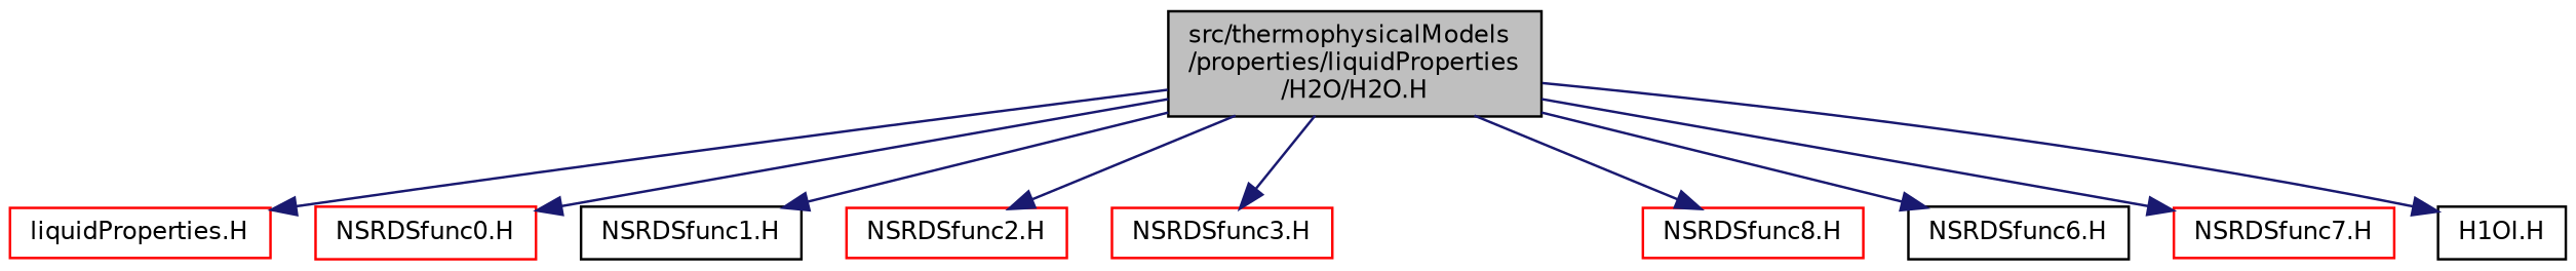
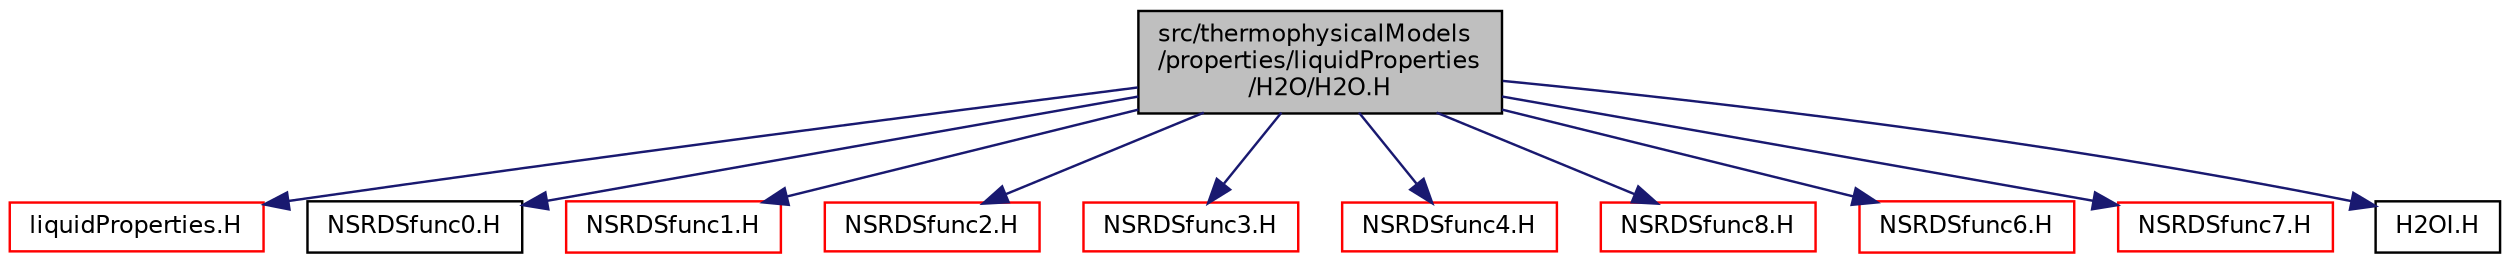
  digraph {
    node [color=red fontname=Helvetica fontsize=10 shape=record]
    edge [color=midnightblue fontname=Helvetica fontsize=10 labelfontname=Helvetica labelfontsize=10 style=solid]
    n1 [color=black fillcolor=grey75 fontcolor=black height=0.2 label="src/thermophysicalModels\l/properties/liquidProperties\l/H2O/H2O.H" style=filled width=0.4]
    n2 [height=0.2 label="liquidProperties.H" width=0.4]
-   n3 [height=0.2 label="NSRDSfunc0.H" width=0.4]
-   n4 [color=black height=0.2 label="NSRDSfunc1.H" width=0.4]
+   n3 [color=black height=0.2 label="NSRDSfunc0.H" width=0.4]
+   n4 [height=0.2 label="NSRDSfunc1.H" width=0.4]
    n5 [height=0.2 label="NSRDSfunc2.H" width=0.4]
    n6 [height=0.2 label="NSRDSfunc3.H" width=0.4]
+   n7 [height=0.2 label="NSRDSfunc4.H" width=0.4]
    n8 [height=0.2 label="NSRDSfunc8.H" width=0.4]
-   n9 [color=black height=0.2 label="NSRDSfunc6.H" width=0.4]
+   n9 [height=0.2 label="NSRDSfunc6.H" width=0.4]
    n10 [height=0.2 label="NSRDSfunc7.H" width=0.4]
-   n11 [color=black height=0.2 label="H1OI.H" width=0.4]
+   n11 [color=black height=0.2 label="H2OI.H" width=0.4]
    n1 -> n2
    n1 -> n3
    n1 -> n4
    n1 -> n5
    n1 -> n6
+   n1 -> n7
    n1 -> n8
    n1 -> n9
    n1 -> n10
    n1 -> n11
  }
